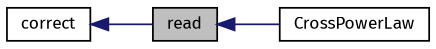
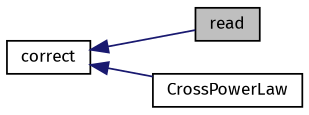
  digraph {
    fontname="Fira Sans"
    rankdir=LR
    node [color=black fontname="Fira Sans" fontsize=10 shape=record]
    edge [color=midnightblue dir=back fontname="Fira Sans" fontsize=10 labelfontname=Helvetica labelfontsize=10 style=solid]
    n1 [fillcolor=grey75 fontcolor=black height=0.2 label=read style=filled width=0.4]
    n2 [height=0.2 label=CrossPowerLaw width=0.4]
    n3 [height=0.2 label=correct width=0.4]
-   n1 -> n2
+   n3 -> n2
    n3 -> n1
  }
